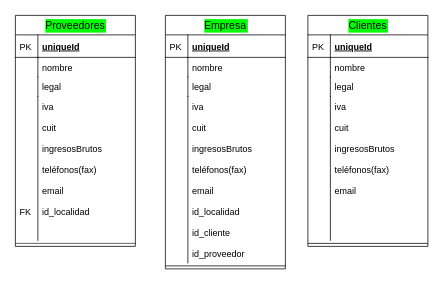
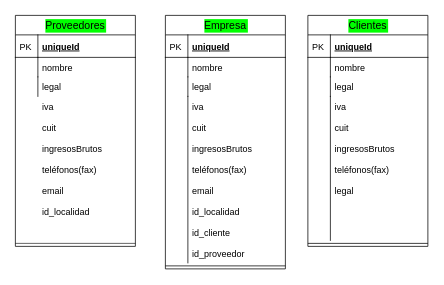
  <mxCell id="0" />
  <mxCell id="1" parent="0" />
  <mxCell id="2" value="Proveedores" style="swimlane;fontStyle=0;childLayout=stackLayout;horizontal=1;startSize=26;horizontalStack=0;resizeParent=1;resizeParentMax=0;resizeLast=0;collapsible=1;marginBottom=0;align=center;fontSize=14;labelBackgroundColor=#00FF00;" parent="1" vertex="1"><mxGeometry x="20" y="20" width="160" height="308" as="geometry" /></mxCell>
  <mxCell id="3" value="uniqueId" style="shape=partialRectangle;top=0;left=0;right=0;bottom=1;align=left;verticalAlign=middle;fillColor=none;spacingLeft=34;spacingRight=4;overflow=hidden;rotatable=0;points=[[0,0.5],[1,0.5]];portConstraint=eastwest;dropTarget=0;fontStyle=5;fontSize=12;" parent="2" vertex="1"><mxGeometry y="26" width="160" height="30" as="geometry" /></mxCell>
  <mxCell id="4" value="PK" style="shape=partialRectangle;top=0;left=0;bottom=0;fillColor=none;align=left;verticalAlign=middle;spacingLeft=4;spacingRight=4;overflow=hidden;rotatable=0;points=[];portConstraint=eastwest;part=1;fontSize=12;" parent="3" vertex="1" connectable="0"><mxGeometry width="30" height="30" as="geometry" /></mxCell>
  <mxCell id="5" value="nombre&#10;" style="shape=partialRectangle;top=0;left=0;right=0;bottom=0;align=left;verticalAlign=top;fillColor=none;spacingLeft=34;spacingRight=4;overflow=hidden;rotatable=0;points=[[0,0.5],[1,0.5]];portConstraint=eastwest;dropTarget=0;fontSize=12;" parent="2" vertex="1"><mxGeometry y="56" width="160" height="26" as="geometry" /></mxCell>
  <mxCell id="6" value="" style="shape=partialRectangle;top=0;left=0;bottom=0;fillColor=none;align=left;verticalAlign=top;spacingLeft=4;spacingRight=4;overflow=hidden;rotatable=0;points=[];portConstraint=eastwest;part=1;fontSize=12;" parent="5" vertex="1" connectable="0"><mxGeometry width="30" height="26" as="geometry" /></mxCell>
  <mxCell id="7" value="legal" style="shape=partialRectangle;top=0;left=0;right=0;bottom=0;align=left;verticalAlign=top;fillColor=none;spacingLeft=34;spacingRight=4;overflow=hidden;rotatable=0;points=[[0,0.5],[1,0.5]];portConstraint=eastwest;dropTarget=0;fontSize=12;" parent="2" vertex="1"><mxGeometry y="82" width="160" height="26" as="geometry" /></mxCell>
  <mxCell id="8" value="" style="shape=partialRectangle;top=0;left=0;bottom=0;fillColor=none;align=left;verticalAlign=top;spacingLeft=4;spacingRight=4;overflow=hidden;rotatable=0;points=[];portConstraint=eastwest;part=1;fontSize=12;" parent="7" vertex="1" connectable="0"><mxGeometry width="30" height="26" as="geometry" /></mxCell>
  <mxCell id="9" value="iva&#10;&#10;cuit&#10;&#10;ingresosBrutos&#10;&#10;teléfonos(fax)&#10;&#10;email&#10;&#10;id_localidad&#10;" style="shape=partialRectangle;top=0;left=0;right=0;bottom=0;align=left;verticalAlign=top;fillColor=none;spacingLeft=34;spacingRight=4;overflow=hidden;rotatable=0;points=[[0,0.5],[1,0.5]];portConstraint=eastwest;dropTarget=0;fontSize=12;" parent="2" vertex="1"><mxGeometry y="108" width="160" height="192" as="geometry" /></mxCell>
- <mxCell id="10" value="&#10;&#10;&#10;&#10;&#10;&#10;&#10;&#10;&#10;&#10;FK" style="shape=partialRectangle;top=0;left=0;bottom=0;fillColor=none;align=left;verticalAlign=top;spacingLeft=4;spacingRight=4;overflow=hidden;rotatable=0;points=[];portConstraint=eastwest;part=1;fontSize=12;" parent="9" vertex="1" connectable="0"><mxGeometry width="30" height="192" as="geometry" /></mxCell>
  <mxCell id="11" value="" style="line;strokeWidth=1;fillColor=none;align=left;verticalAlign=middle;spacingTop=-1;spacingLeft=3;spacingRight=3;rotatable=0;labelPosition=right;points=[];portConstraint=eastwest;fontSize=12;labelBackgroundColor=#004C99;opacity=80;" vertex="1" parent="2"><mxGeometry y="300" width="160" height="8" as="geometry" /></mxCell>
  <mxCell id="12" value="Empresa" style="swimlane;fontStyle=0;childLayout=stackLayout;horizontal=1;startSize=26;horizontalStack=0;resizeParent=1;resizeParentMax=0;resizeLast=0;collapsible=1;marginBottom=0;align=center;fontSize=14;labelBackgroundColor=#00FF00;" vertex="1" parent="1"><mxGeometry x="220" y="20" width="160" height="338" as="geometry" /></mxCell>
  <mxCell id="13" value="uniqueId" style="shape=partialRectangle;top=0;left=0;right=0;bottom=1;align=left;verticalAlign=middle;fillColor=none;spacingLeft=34;spacingRight=4;overflow=hidden;rotatable=0;points=[[0,0.5],[1,0.5]];portConstraint=eastwest;dropTarget=0;fontStyle=5;fontSize=12;" vertex="1" parent="12"><mxGeometry y="26" width="160" height="30" as="geometry" /></mxCell>
  <mxCell id="14" value="PK" style="shape=partialRectangle;top=0;left=0;bottom=0;fillColor=none;align=left;verticalAlign=middle;spacingLeft=4;spacingRight=4;overflow=hidden;rotatable=0;points=[];portConstraint=eastwest;part=1;fontSize=12;" vertex="1" connectable="0" parent="13"><mxGeometry width="30" height="30" as="geometry" /></mxCell>
  <mxCell id="15" value="nombre&#10;" style="shape=partialRectangle;top=0;left=0;right=0;bottom=0;align=left;verticalAlign=top;fillColor=none;spacingLeft=34;spacingRight=4;overflow=hidden;rotatable=0;points=[[0,0.5],[1,0.5]];portConstraint=eastwest;dropTarget=0;fontSize=12;" vertex="1" parent="12"><mxGeometry y="56" width="160" height="26" as="geometry" /></mxCell>
  <mxCell id="16" value="" style="shape=partialRectangle;top=0;left=0;bottom=0;fillColor=none;align=left;verticalAlign=top;spacingLeft=4;spacingRight=4;overflow=hidden;rotatable=0;points=[];portConstraint=eastwest;part=1;fontSize=12;" vertex="1" connectable="0" parent="15"><mxGeometry width="30" height="26" as="geometry" /></mxCell>
  <mxCell id="17" value="legal" style="shape=partialRectangle;top=0;left=0;right=0;bottom=0;align=left;verticalAlign=top;fillColor=none;spacingLeft=34;spacingRight=4;overflow=hidden;rotatable=0;points=[[0,0.5],[1,0.5]];portConstraint=eastwest;dropTarget=0;fontSize=12;" vertex="1" parent="12"><mxGeometry y="82" width="160" height="26" as="geometry" /></mxCell>
  <mxCell id="18" value="" style="shape=partialRectangle;top=0;left=0;bottom=0;fillColor=none;align=left;verticalAlign=top;spacingLeft=4;spacingRight=4;overflow=hidden;rotatable=0;points=[];portConstraint=eastwest;part=1;fontSize=12;" vertex="1" connectable="0" parent="17"><mxGeometry width="30" height="26" as="geometry" /></mxCell>
  <mxCell id="19" value="iva&#10;&#10;cuit&#10;&#10;ingresosBrutos&#10;&#10;teléfonos(fax)&#10;&#10;email&#10;&#10;id_localidad&#10;&#10;id_cliente&#10;&#10;id_proveedor&#10; " style="shape=partialRectangle;top=0;left=0;right=0;bottom=0;align=left;verticalAlign=top;fillColor=none;spacingLeft=34;spacingRight=4;overflow=hidden;rotatable=0;points=[[0,0.5],[1,0.5]];portConstraint=eastwest;dropTarget=0;fontSize=12;" vertex="1" parent="12"><mxGeometry y="108" width="160" height="222" as="geometry" /></mxCell>
  <mxCell id="20" value="" style="shape=partialRectangle;top=0;left=0;bottom=0;fillColor=none;align=left;verticalAlign=top;spacingLeft=4;spacingRight=4;overflow=hidden;rotatable=0;points=[];portConstraint=eastwest;part=1;fontSize=12;" vertex="1" connectable="0" parent="19"><mxGeometry width="30" height="222" as="geometry" /></mxCell>
  <mxCell id="21" value="" style="line;strokeWidth=1;fillColor=none;align=left;verticalAlign=middle;spacingTop=-1;spacingLeft=3;spacingRight=3;rotatable=0;labelPosition=right;points=[];portConstraint=eastwest;fontSize=12;labelBackgroundColor=#004C99;" vertex="1" parent="12"><mxGeometry y="330" width="160" height="8" as="geometry" /></mxCell>
  <mxCell id="22" value="Clientes" style="swimlane;fontStyle=0;childLayout=stackLayout;horizontal=1;startSize=26;horizontalStack=0;resizeParent=1;resizeParentMax=0;resizeLast=0;collapsible=1;marginBottom=0;align=center;fontSize=14;labelBackgroundColor=#00FF00;" vertex="1" parent="1"><mxGeometry x="410" y="20" width="160" height="308" as="geometry" /></mxCell>
  <mxCell id="23" value="uniqueId" style="shape=partialRectangle;top=0;left=0;right=0;bottom=1;align=left;verticalAlign=middle;fillColor=none;spacingLeft=34;spacingRight=4;overflow=hidden;rotatable=0;points=[[0,0.5],[1,0.5]];portConstraint=eastwest;dropTarget=0;fontStyle=5;fontSize=12;" vertex="1" parent="22"><mxGeometry y="26" width="160" height="30" as="geometry" /></mxCell>
  <mxCell id="24" value="PK" style="shape=partialRectangle;top=0;left=0;bottom=0;fillColor=none;align=left;verticalAlign=middle;spacingLeft=4;spacingRight=4;overflow=hidden;rotatable=0;points=[];portConstraint=eastwest;part=1;fontSize=12;" vertex="1" connectable="0" parent="23"><mxGeometry width="30" height="30" as="geometry" /></mxCell>
  <mxCell id="25" value="nombre&#10;" style="shape=partialRectangle;top=0;left=0;right=0;bottom=0;align=left;verticalAlign=top;fillColor=none;spacingLeft=34;spacingRight=4;overflow=hidden;rotatable=0;points=[[0,0.5],[1,0.5]];portConstraint=eastwest;dropTarget=0;fontSize=12;" vertex="1" parent="22"><mxGeometry y="56" width="160" height="26" as="geometry" /></mxCell>
  <mxCell id="26" value="" style="shape=partialRectangle;top=0;left=0;bottom=0;fillColor=none;align=left;verticalAlign=top;spacingLeft=4;spacingRight=4;overflow=hidden;rotatable=0;points=[];portConstraint=eastwest;part=1;fontSize=12;" vertex="1" connectable="0" parent="25"><mxGeometry width="30" height="26" as="geometry" /></mxCell>
  <mxCell id="27" value="legal" style="shape=partialRectangle;top=0;left=0;right=0;bottom=0;align=left;verticalAlign=top;fillColor=none;spacingLeft=34;spacingRight=4;overflow=hidden;rotatable=0;points=[[0,0.5],[1,0.5]];portConstraint=eastwest;dropTarget=0;fontSize=12;" vertex="1" parent="22"><mxGeometry y="82" width="160" height="26" as="geometry" /></mxCell>
  <mxCell id="28" value="" style="shape=partialRectangle;top=0;left=0;bottom=0;fillColor=none;align=left;verticalAlign=top;spacingLeft=4;spacingRight=4;overflow=hidden;rotatable=0;points=[];portConstraint=eastwest;part=1;fontSize=12;" vertex="1" connectable="0" parent="27"><mxGeometry width="30" height="26" as="geometry" /></mxCell>
- <mxCell id="29" value="iva&#10;&#10;cuit&#10;&#10;ingresosBrutos&#10;&#10;teléfonos(fax)&#10;&#10;email" style="shape=partialRectangle;top=0;left=0;right=0;bottom=0;align=left;verticalAlign=top;fillColor=none;spacingLeft=34;spacingRight=4;overflow=hidden;rotatable=0;points=[[0,0.5],[1,0.5]];portConstraint=eastwest;dropTarget=0;fontSize=12;" vertex="1" parent="22"><mxGeometry y="108" width="160" height="192" as="geometry" /></mxCell>
+ <mxCell id="29" value="iva&#10;&#10;cuit&#10;&#10;ingresosBrutos&#10;&#10;teléfonos(fax)&#10;&#10;legal" style="shape=partialRectangle;top=0;left=0;right=0;bottom=0;align=left;verticalAlign=top;fillColor=none;spacingLeft=34;spacingRight=4;overflow=hidden;rotatable=0;points=[[0,0.5],[1,0.5]];portConstraint=eastwest;dropTarget=0;fontSize=12;" vertex="1" parent="22"><mxGeometry y="108" width="160" height="192" as="geometry" /></mxCell>
  <mxCell id="30" value="" style="shape=partialRectangle;top=0;left=0;bottom=0;fillColor=none;align=left;verticalAlign=top;spacingLeft=4;spacingRight=4;overflow=hidden;rotatable=0;points=[];portConstraint=eastwest;part=1;fontSize=12;" vertex="1" connectable="0" parent="29"><mxGeometry width="30" height="192" as="geometry" /></mxCell>
  <mxCell id="31" value="" style="line;strokeWidth=1;fillColor=none;align=left;verticalAlign=middle;spacingTop=-1;spacingLeft=3;spacingRight=3;rotatable=0;labelPosition=right;points=[];portConstraint=eastwest;fontSize=12;labelBackgroundColor=#004C99;" vertex="1" parent="22"><mxGeometry y="300" width="160" height="8" as="geometry" /></mxCell>
